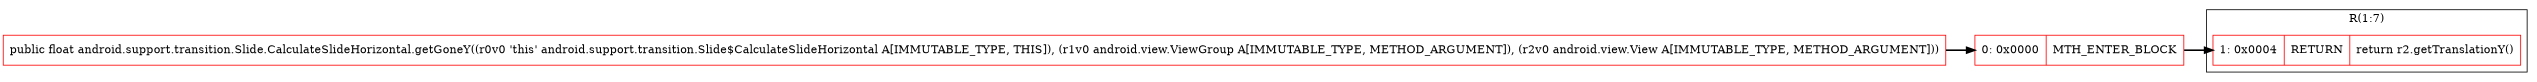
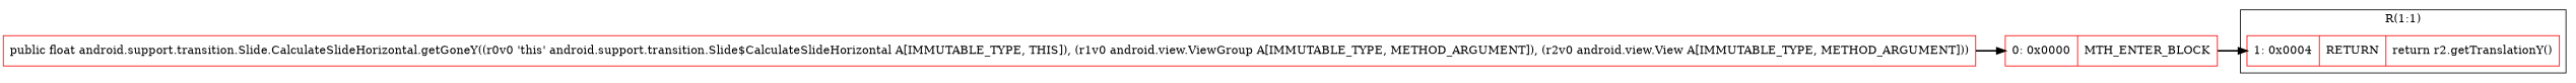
  digraph {
    rankdir=LR
    node [color=red shape=record]
    edge [style=bold]
    n1 [label="{1\:\ 0x0004|RETURN\l|return r2.getTranslationY()\l}"]
    n2 [label="{0\:\ 0x0000|MTH_ENTER_BLOCK\l}"]
    n3 [label="{public float android.support.transition.Slide.CalculateSlideHorizontal.getGoneY((r0v0 'this' android.support.transition.Slide$CalculateSlideHorizontal A[IMMUTABLE_TYPE, THIS]), (r1v0 android.view.ViewGroup A[IMMUTABLE_TYPE, METHOD_ARGUMENT]), (r2v0 android.view.View A[IMMUTABLE_TYPE, METHOD_ARGUMENT])) }"]
    subgraph cluster_1 {
-     label="R(1:7)"
+     label="R(1:1)"
      n1
    }
    n2 -> n1
    n3 -> n2
  }
